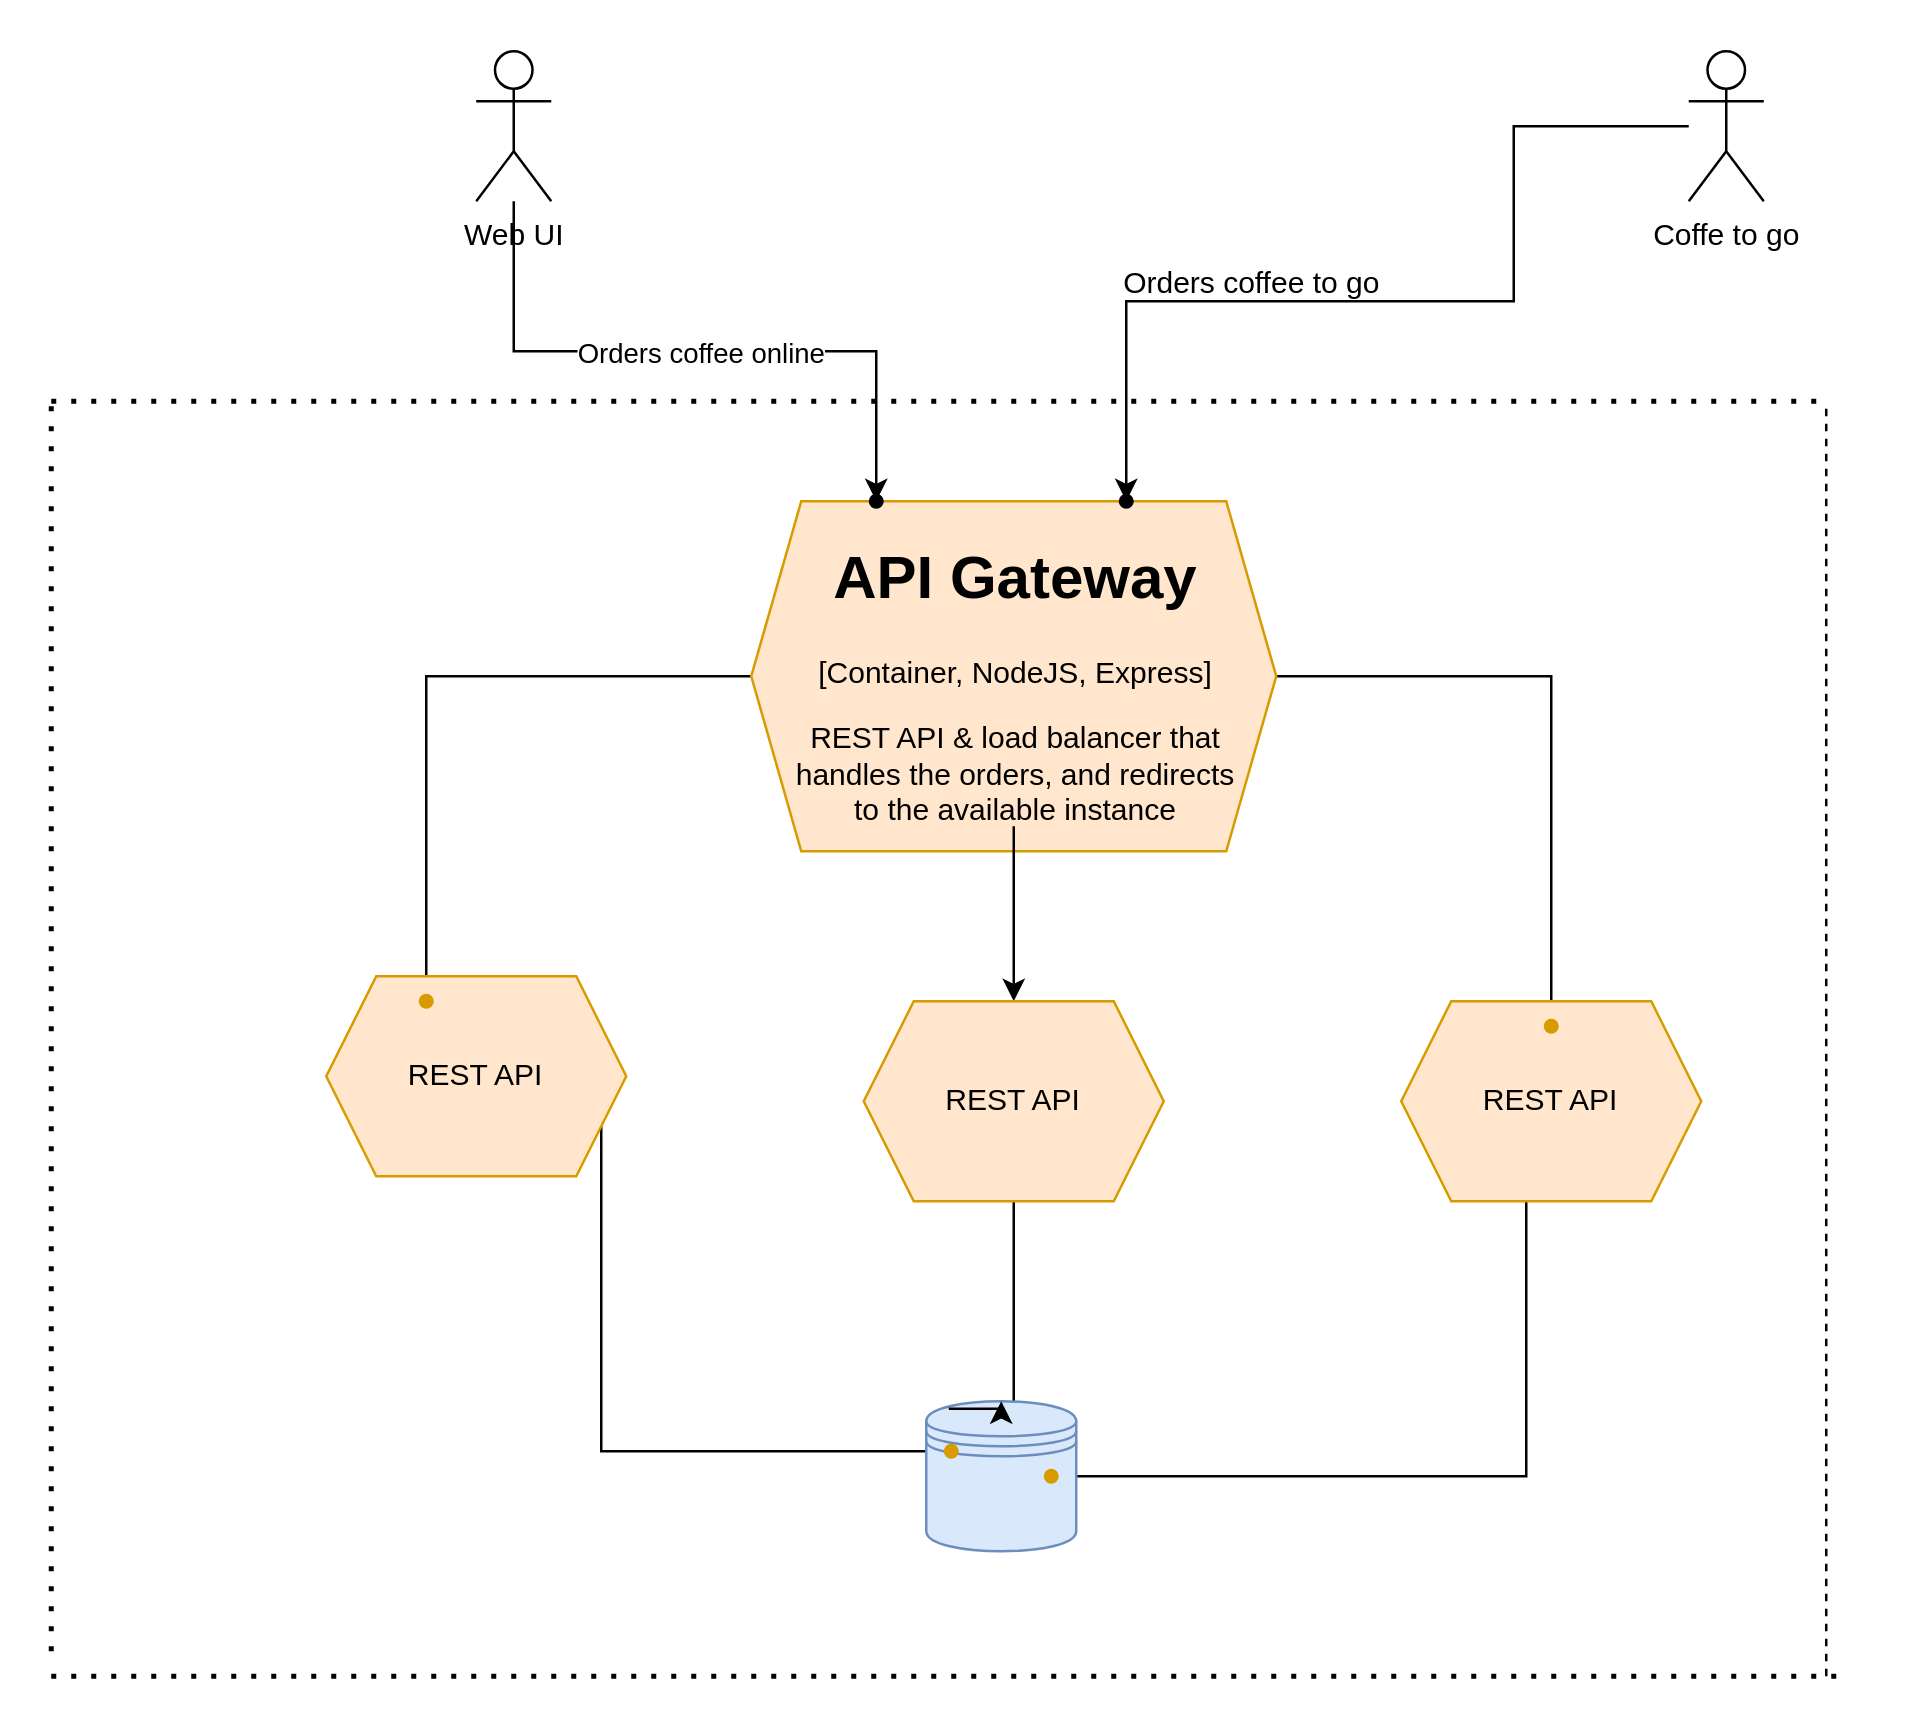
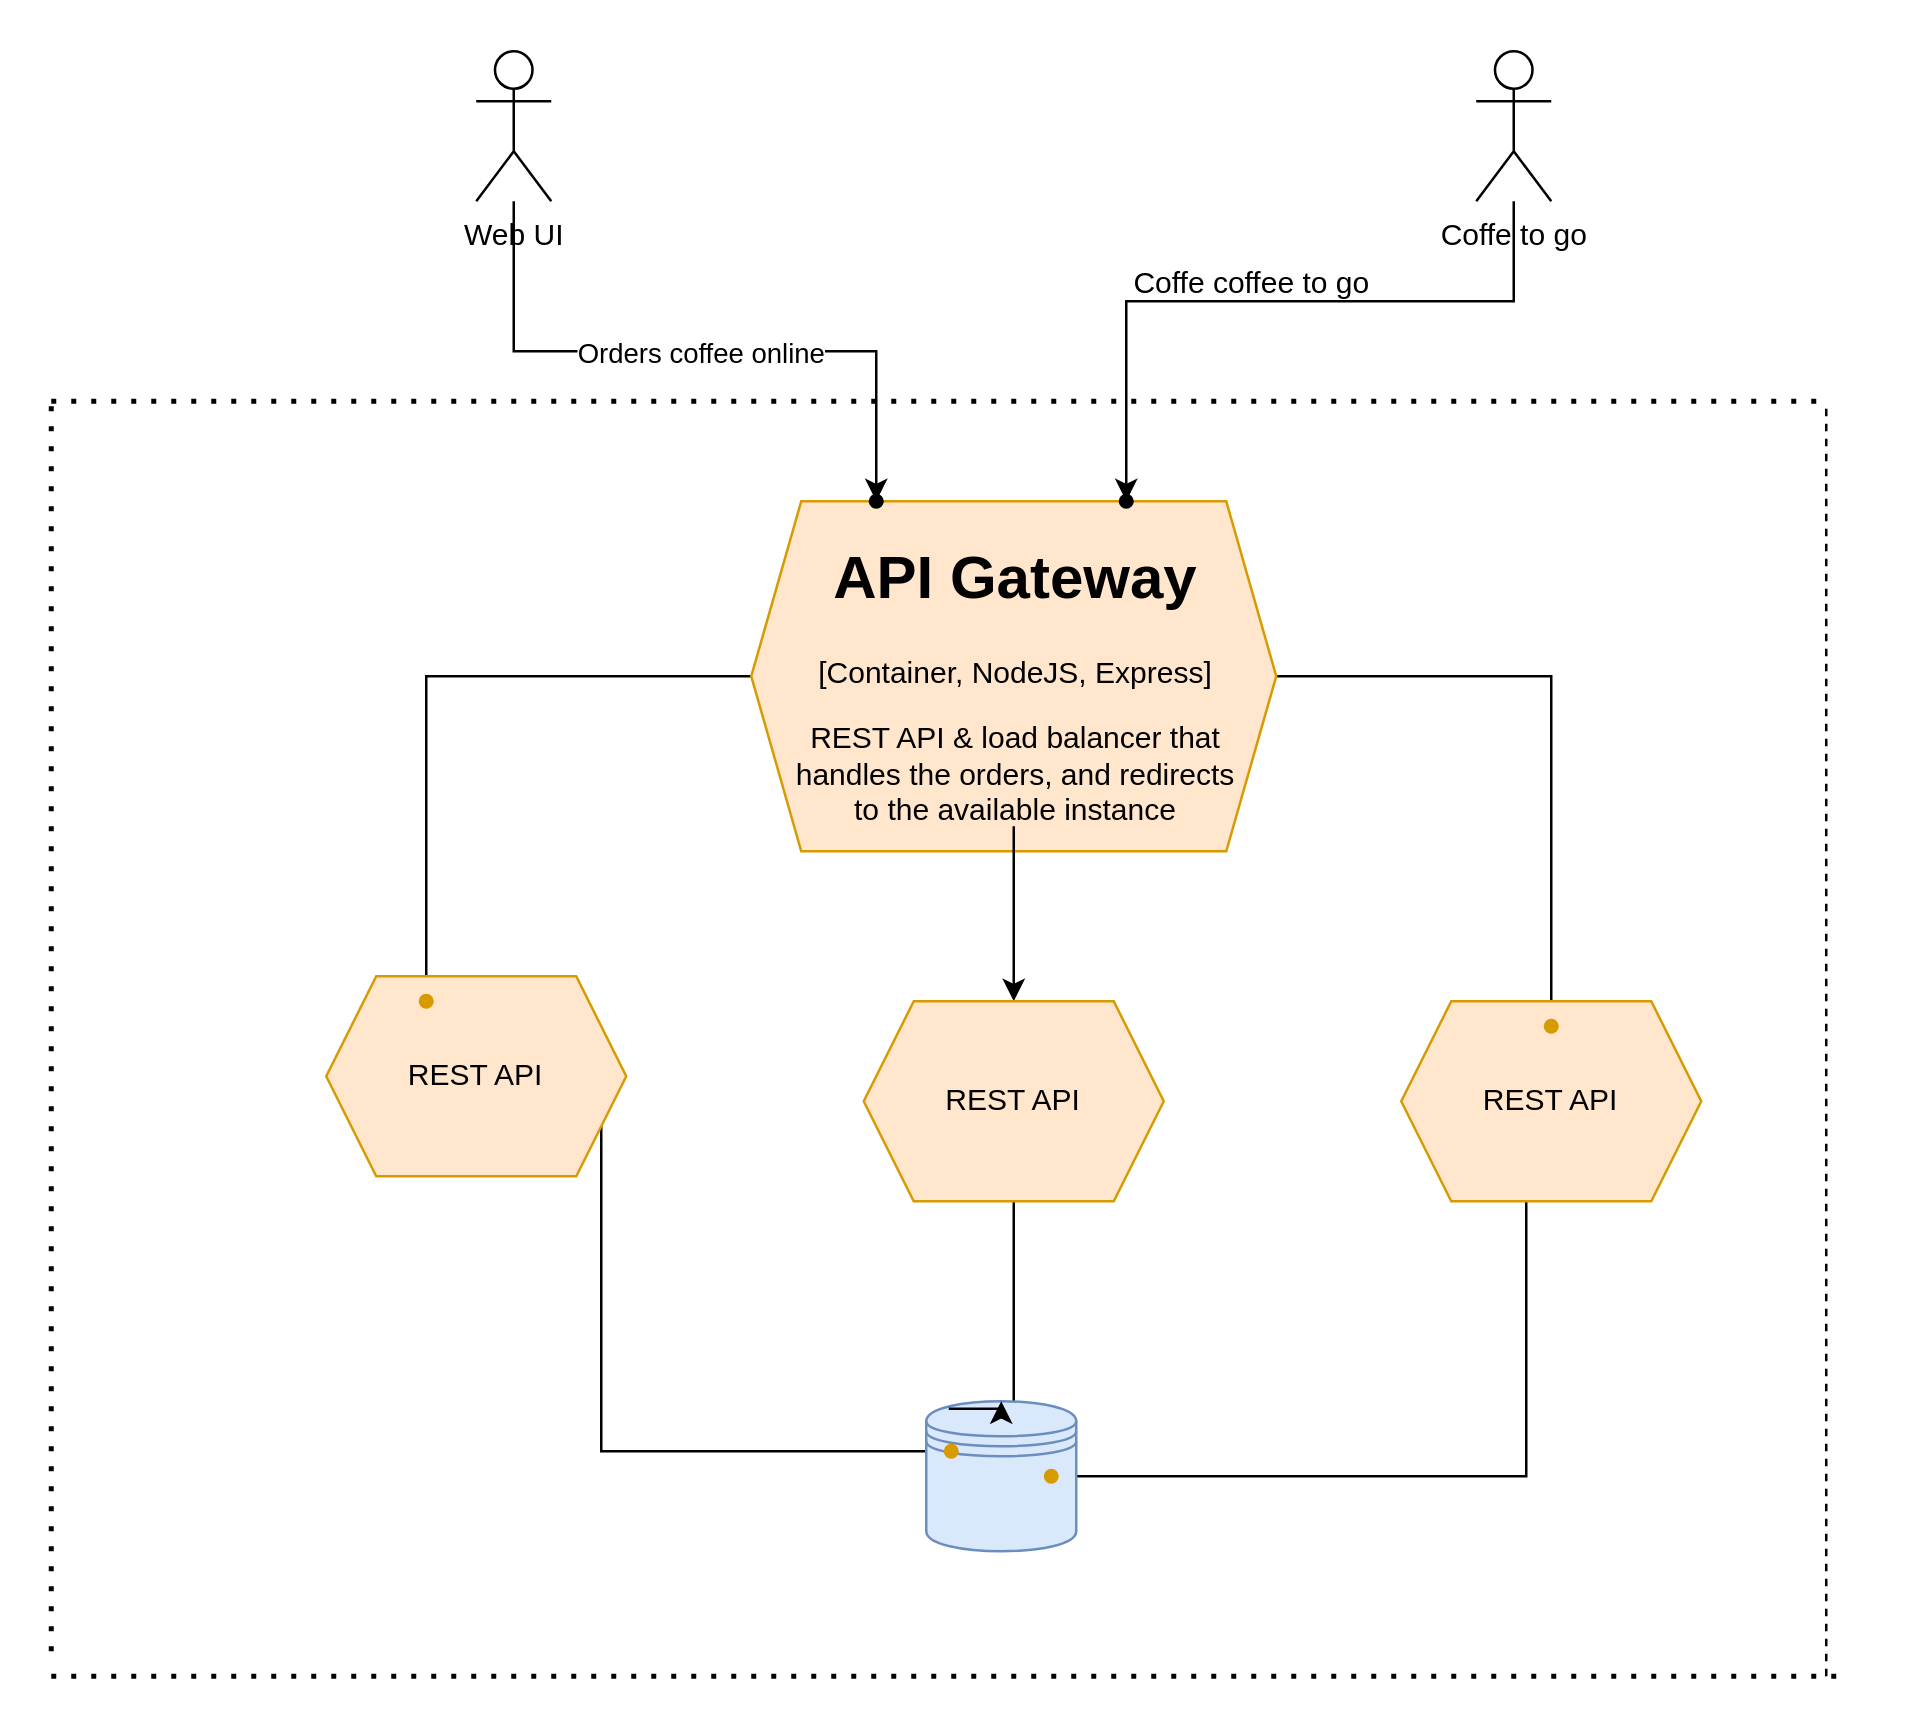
  <mxCell id="0" />
  <mxCell id="1" parent="0" />
  <mxCell id="2" value="" style="edgeStyle=orthogonalEdgeStyle;rounded=0;orthogonalLoop=1;jettySize=auto;html=1;" edge="1" parent="1" source="4" target="18"><mxGeometry relative="1" as="geometry"><Array as="points"><mxPoint x="205" y="140" /><mxPoint x="350" y="140" /></Array></mxGeometry></mxCell>
  <mxCell id="3" value="Orders coffee online" style="edgeLabel;html=1;align=center;verticalAlign=middle;resizable=0;points=[];" vertex="1" connectable="0" parent="2"><mxGeometry x="0.011" relative="1" as="geometry"><mxPoint as="offset" /></mxGeometry></mxCell>
  <mxCell id="4" value="Web UI" style="shape=umlActor;verticalLabelPosition=bottom;verticalAlign=top;html=1;outlineConnect=0;" vertex="1" parent="1"><mxGeometry x="190" y="20" width="30" height="60" as="geometry" /></mxCell>
  <mxCell id="5" value="" style="edgeStyle=orthogonalEdgeStyle;rounded=0;orthogonalLoop=1;jettySize=auto;html=1;" edge="1" parent="1" source="6" target="16"><mxGeometry relative="1" as="geometry"><Array as="points"><mxPoint x="605" y="120" /><mxPoint x="450" y="120" /></Array></mxGeometry></mxCell>
- <mxCell id="6" value="Coffe to go" style="shape=umlActor;verticalLabelPosition=bottom;verticalAlign=top;html=1;outlineConnect=0;" vertex="1" parent="1"><mxGeometry x="675" y="20" width="30" height="60" as="geometry" /></mxCell>
+ <mxCell id="6" value="Coffe to go" style="shape=umlActor;verticalLabelPosition=bottom;verticalAlign=top;html=1;outlineConnect=0;" vertex="1" parent="1"><mxGeometry x="590" y="20" width="30" height="60" as="geometry" /></mxCell>
  <mxCell id="7" value="" style="edgeStyle=orthogonalEdgeStyle;rounded=0;orthogonalLoop=1;jettySize=auto;html=1;" edge="1" parent="1" source="9" target="25"><mxGeometry relative="1" as="geometry" /></mxCell>
  <mxCell id="8" value="" style="edgeStyle=orthogonalEdgeStyle;rounded=0;orthogonalLoop=1;jettySize=auto;html=1;" edge="1" parent="1" source="9" target="30"><mxGeometry relative="1" as="geometry" /></mxCell>
  <mxCell id="9" value="" style="shape=hexagon;perimeter=hexagonPerimeter2;whiteSpace=wrap;html=1;fixedSize=1;fillColor=#ffe6cc;strokeColor=#d79b00;" vertex="1" parent="1"><mxGeometry x="300" y="200" width="210" height="140" as="geometry" /></mxCell>
  <mxCell id="10" value="" style="endArrow=none;dashed=1;html=1;dashPattern=1 3;strokeWidth=2;rounded=0;" edge="1" parent="1"><mxGeometry width="50" height="50" relative="1" as="geometry"><mxPoint x="20" y="160" as="sourcePoint" /><mxPoint x="730" y="160" as="targetPoint" /></mxGeometry></mxCell>
  <mxCell id="11" value="" style="endArrow=none;dashed=1;html=1;dashPattern=1 3;strokeWidth=2;rounded=0;" edge="1" parent="1"><mxGeometry width="50" height="50" relative="1" as="geometry"><mxPoint x="20" y="660" as="sourcePoint" /><mxPoint x="20" y="160" as="targetPoint" /></mxGeometry></mxCell>
  <mxCell id="12" value="" style="endArrow=none;dashed=1;html=1;dashPattern=1 3;strokeWidth=2;rounded=0;" edge="1" parent="1"><mxGeometry width="50" height="50" relative="1" as="geometry"><mxPoint x="20" y="670" as="sourcePoint" /><mxPoint x="740" y="670" as="targetPoint" /></mxGeometry></mxCell>
  <mxCell id="13" value="" style="endArrow=none;dashed=1;html=1;rounded=0;" edge="1" parent="1"><mxGeometry width="50" height="50" relative="1" as="geometry"><mxPoint x="730" y="670" as="sourcePoint" /><mxPoint x="730" y="160" as="targetPoint" /></mxGeometry></mxCell>
  <mxCell id="14" value="" style="edgeStyle=orthogonalEdgeStyle;rounded=0;orthogonalLoop=1;jettySize=auto;html=1;" edge="1" parent="1" source="15" target="22"><mxGeometry relative="1" as="geometry" /></mxCell>
  <mxCell id="15" value="&lt;h1 align=&quot;center&quot; style=&quot;margin-top: 0px;&quot;&gt;API Gateway&lt;br&gt;&lt;/h1&gt;&lt;p align=&quot;center&quot;&gt;[Container, NodeJS, Express]&lt;/p&gt;&lt;p align=&quot;center&quot;&gt;REST API &amp;amp; load balancer that handles the orders, and redirects to the available instance &lt;br&gt;&lt;/p&gt;" style="text;html=1;whiteSpace=wrap;overflow=hidden;rounded=0;" vertex="1" parent="1"><mxGeometry x="315" y="210" width="180" height="120" as="geometry" /></mxCell>
  <mxCell id="16" value="" style="shape=waypoint;sketch=0;size=6;pointerEvents=1;points=[];fillColor=default;resizable=0;rotatable=0;perimeter=centerPerimeter;snapToPoint=1;verticalAlign=top;" vertex="1" parent="1"><mxGeometry x="440" y="190" width="20" height="20" as="geometry" /></mxCell>
- <mxCell id="17" value="Orders coffee to go" style="text;html=1;align=center;verticalAlign=middle;resizable=0;points=[];autosize=1;strokeColor=none;fillColor=none;" vertex="1" parent="1"><mxGeometry x="435" y="98" width="130" height="30" as="geometry" /></mxCell>
+ <mxCell id="17" value="Coffe coffee to go" style="text;html=1;align=center;verticalAlign=middle;resizable=0;points=[];autosize=1;strokeColor=none;fillColor=none;" vertex="1" parent="1"><mxGeometry x="435" y="98" width="130" height="30" as="geometry" /></mxCell>
  <mxCell id="18" value="" style="shape=waypoint;sketch=0;size=6;pointerEvents=1;points=[];fillColor=default;resizable=0;rotatable=0;perimeter=centerPerimeter;snapToPoint=1;verticalAlign=top;" vertex="1" parent="1"><mxGeometry x="340" y="190" width="20" height="20" as="geometry" /></mxCell>
  <mxCell id="19" value="" style="edgeStyle=orthogonalEdgeStyle;rounded=0;orthogonalLoop=1;jettySize=auto;html=1;" edge="1" parent="1" source="20" target="27"><mxGeometry relative="1" as="geometry"><Array as="points"><mxPoint x="240" y="580" /></Array></mxGeometry></mxCell>
  <mxCell id="20" value="REST API" style="shape=hexagon;perimeter=hexagonPerimeter2;whiteSpace=wrap;html=1;fixedSize=1;fillColor=#ffe6cc;strokeColor=#d79b00;" vertex="1" parent="1"><mxGeometry x="130" y="390" width="120" height="80" as="geometry" /></mxCell>
  <mxCell id="21" value="" style="edgeStyle=orthogonalEdgeStyle;rounded=0;orthogonalLoop=1;jettySize=auto;html=1;" edge="1" parent="1" source="22" target="27"><mxGeometry relative="1" as="geometry"><Array as="points"><mxPoint x="405" y="580" /></Array></mxGeometry></mxCell>
  <mxCell id="22" value="REST API" style="shape=hexagon;perimeter=hexagonPerimeter2;whiteSpace=wrap;html=1;fixedSize=1;fillColor=#ffe6cc;strokeColor=#d79b00;" vertex="1" parent="1"><mxGeometry x="345" y="400" width="120" height="80" as="geometry" /></mxCell>
  <mxCell id="23" value="" style="edgeStyle=orthogonalEdgeStyle;rounded=0;orthogonalLoop=1;jettySize=auto;html=1;" edge="1" parent="1" source="24" target="29"><mxGeometry relative="1" as="geometry"><Array as="points"><mxPoint x="610" y="590" /></Array></mxGeometry></mxCell>
  <mxCell id="24" value="REST API" style="shape=hexagon;perimeter=hexagonPerimeter2;whiteSpace=wrap;html=1;fixedSize=1;fillColor=#ffe6cc;strokeColor=#d79b00;" vertex="1" parent="1"><mxGeometry x="560" y="400" width="120" height="80" as="geometry" /></mxCell>
  <mxCell id="25" value="" style="shape=waypoint;sketch=0;size=6;pointerEvents=1;points=[];fillColor=#ffe6cc;resizable=0;rotatable=0;perimeter=centerPerimeter;snapToPoint=1;strokeColor=#d79b00;" vertex="1" parent="1"><mxGeometry x="160" y="390" width="20" height="20" as="geometry" /></mxCell>
  <mxCell id="26" value="" style="shape=datastore;whiteSpace=wrap;html=1;fillColor=#dae8fc;strokeColor=#6c8ebf;" vertex="1" parent="1"><mxGeometry x="370" y="560" width="60" height="60" as="geometry" /></mxCell>
  <mxCell id="27" value="" style="shape=waypoint;sketch=0;size=6;pointerEvents=1;points=[];fillColor=#ffe6cc;resizable=0;rotatable=0;perimeter=centerPerimeter;snapToPoint=1;strokeColor=#d79b00;" vertex="1" parent="1"><mxGeometry x="370" y="570" width="20" height="20" as="geometry" /></mxCell>
  <mxCell id="28" style="edgeStyle=orthogonalEdgeStyle;rounded=0;orthogonalLoop=1;jettySize=auto;html=1;exitX=0.15;exitY=0.05;exitDx=0;exitDy=0;exitPerimeter=0;entryX=0.5;entryY=0;entryDx=0;entryDy=0;" edge="1" parent="1" source="26" target="26"><mxGeometry relative="1" as="geometry" /></mxCell>
  <mxCell id="29" value="" style="shape=waypoint;sketch=0;size=6;pointerEvents=1;points=[];fillColor=#ffe6cc;resizable=0;rotatable=0;perimeter=centerPerimeter;snapToPoint=1;strokeColor=#d79b00;" vertex="1" parent="1"><mxGeometry x="410" y="580" width="20" height="20" as="geometry" /></mxCell>
  <mxCell id="30" value="" style="shape=waypoint;sketch=0;size=6;pointerEvents=1;points=[];fillColor=#ffe6cc;resizable=0;rotatable=0;perimeter=centerPerimeter;snapToPoint=1;strokeColor=#d79b00;" vertex="1" parent="1"><mxGeometry x="610" y="400" width="20" height="20" as="geometry" /></mxCell>
